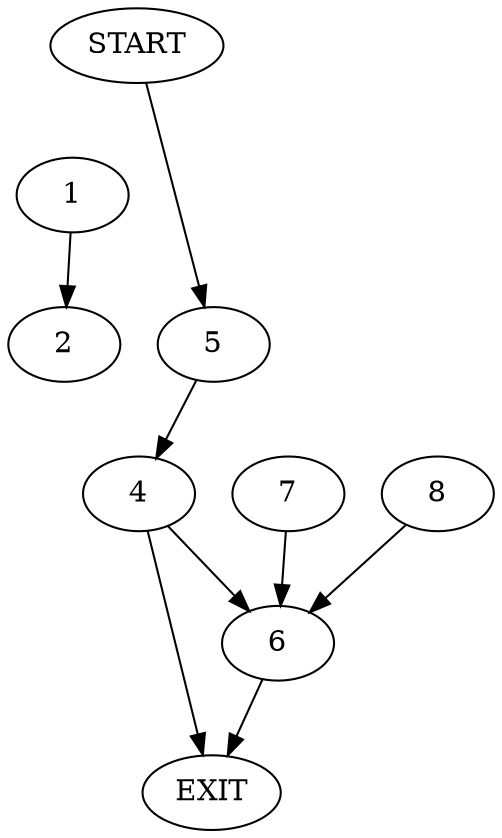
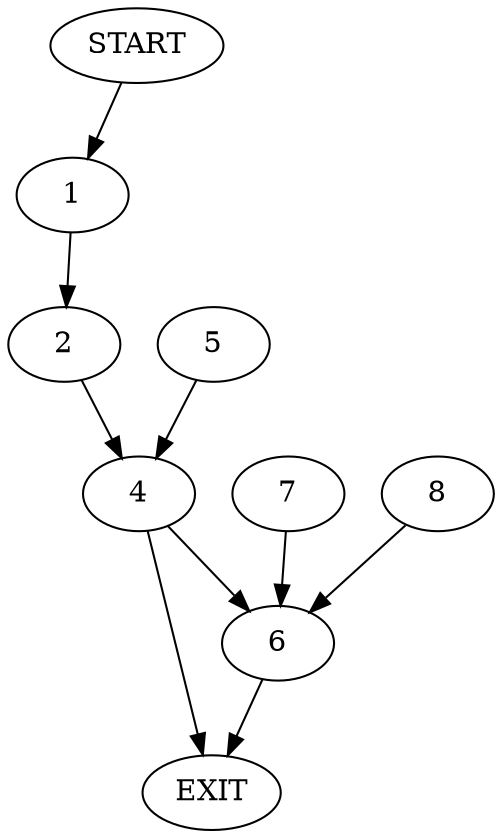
  digraph {
    n1 [label=START]
    1
    2
    n4 [label=EXIT]
    4
    6
    5
    7
    8
-   n1 -> 5
+   n1 -> 1
    1 -> 2
+   2 -> 4
    4 -> n4
    4 -> 6
    6 -> n4
    5 -> 4
    7 -> 6
    8 -> 6
  }
